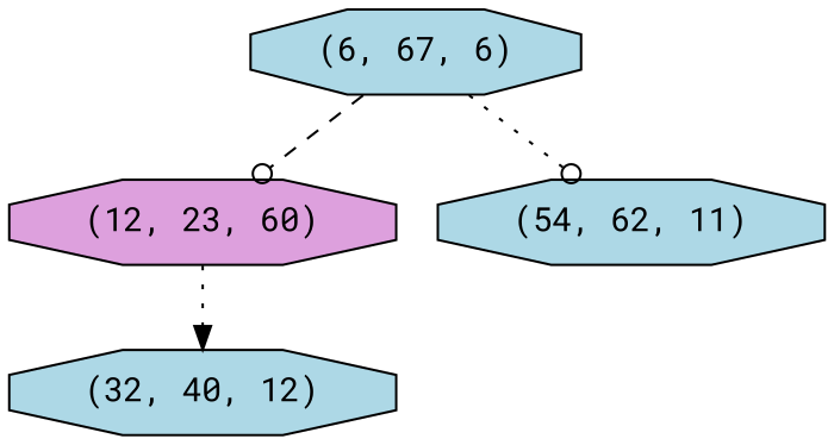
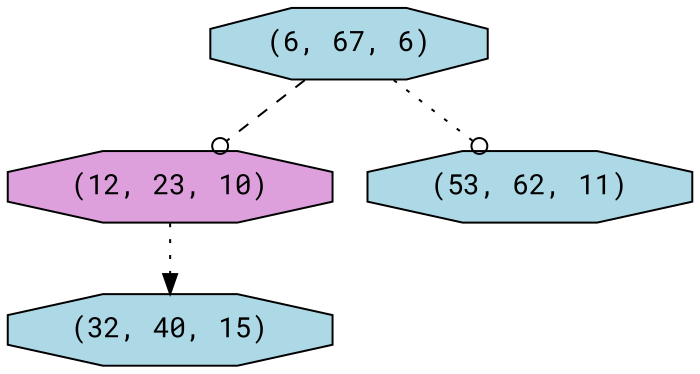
  digraph {
    fontname="Roboto Mono"
    node [fillcolor=lightblue fontname="Roboto Mono" shape=octagon style=filled]
    edge [arrowhead=odot fontname="Roboto Mono" style=dotted]
-   "(12, 23, 10)" [fillcolor=plum label="(12, 23, 60)"]
+   "(12, 23, 10)" [fillcolor=plum]
    "(6, 67, 6)"
-   "(53, 62, 11)" [label="(54, 62, 11)"]
-   "(32, 40, 12)"
+   "(53, 62, 11)"
+   "(32, 40, 12)" [label="(32, 40, 15)"]
    "(12, 23, 10)" -> "(32, 40, 12)" [arrowhead=normal]
    "(6, 67, 6)" -> "(12, 23, 10)" [style=dashed]
    "(6, 67, 6)" -> "(53, 62, 11)"
  }
